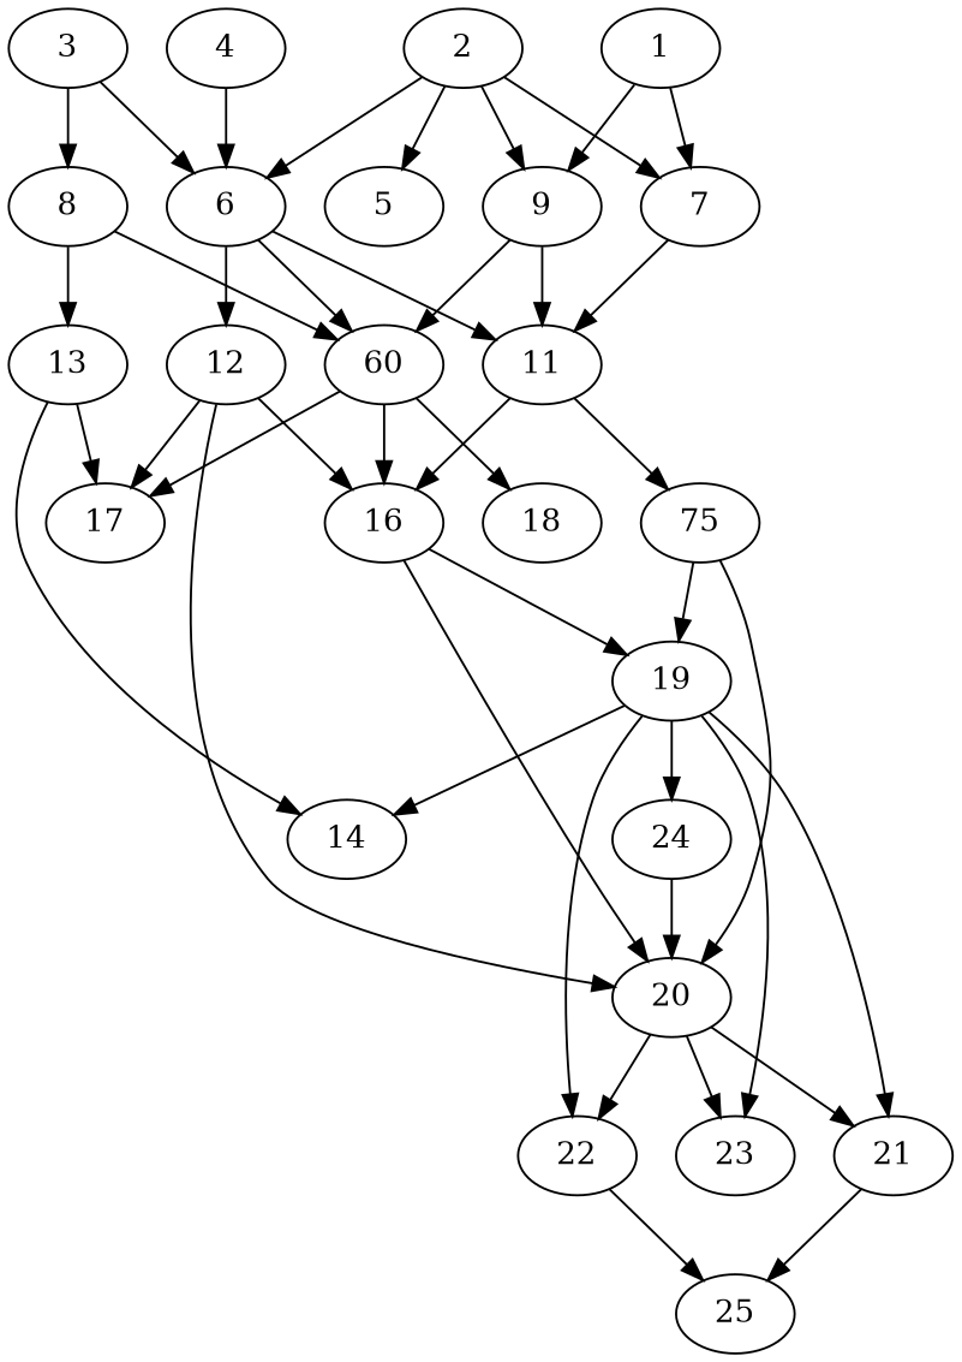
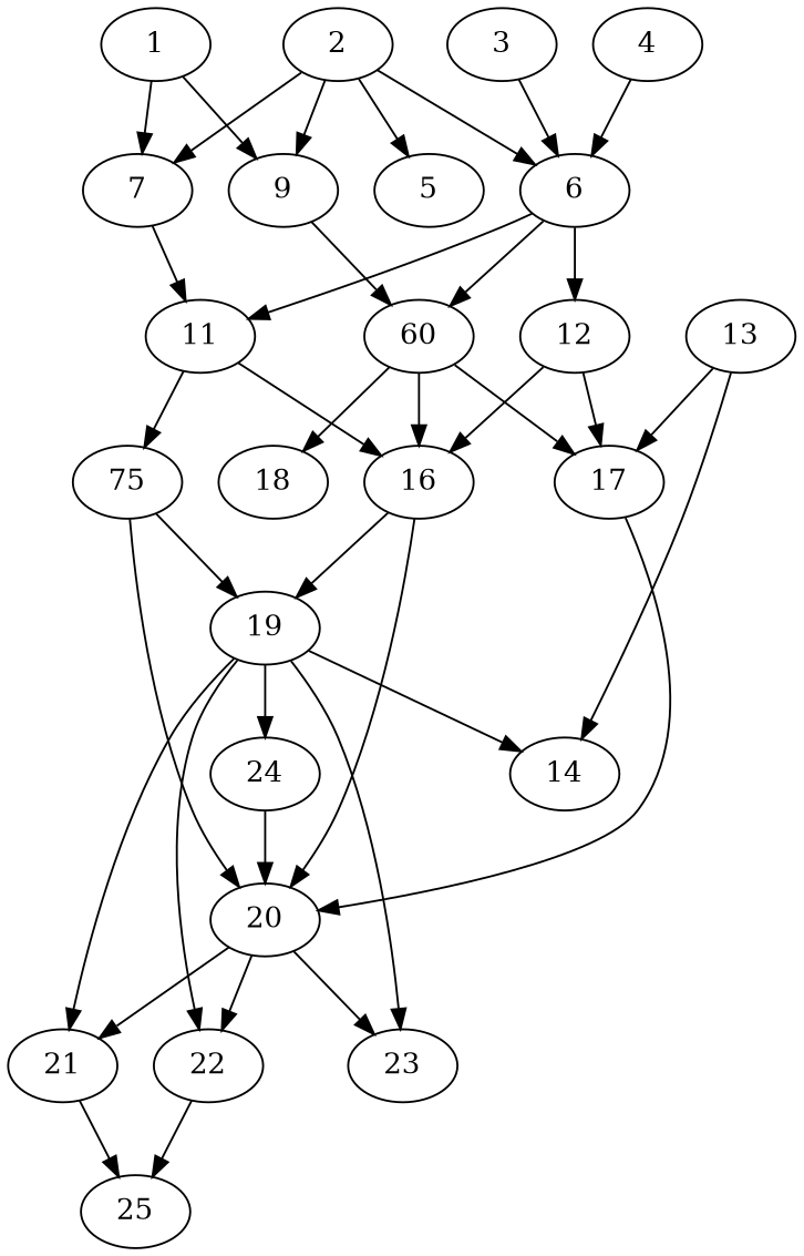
  digraph {
    node [alpha=0.02]
    1 [expect_size=16803840]
    7 [alpha=0.16 expect_size=14830592]
    9 [alpha=0.10 expect_size=40826880]
    11 [alpha=0.06 expect_size=12425216]
    n5 [expect_size=36920320 label=60]
    16 [expect_size=21240832]
    n7 [alpha=0.14 expect_size=37680128 label=75]
    17 [alpha=0.14 expect_size=12991488]
    18 [alpha=0.04 expect_size=50828288]
    2 [alpha=0.19 expect_size=31236096]
    5 [alpha=0.13 expect_size=28418048]
    6 [alpha=0.17 expect_size=41879552]
    12 [alpha=0.11 expect_size=17391616]
    3 [alpha=0.16 expect_size=44004352]
-   8 [alpha=0.15 expect_size=16033792]
    13 [alpha=0.13 expect_size=16035840]
    14 [alpha=0.15 expect_size=5646336]
    4 [alpha=0.14 expect_size=20954112]
    19 [alpha=0.13 expect_size=39853056]
    20 [alpha=0.04 expect_size=15494144]
    21 [alpha=0.00 expect_size=20493312]
    22 [alpha=0.07 expect_size=35152896]
    23 [alpha=0.11 expect_size=14167040]
    24 [alpha=0.01 expect_size=44121088]
    25 [alpha=0.00 expect_size=32860160]
    1 -> 7
    1 -> 9
    7 -> 11
-   9 -> 11
    9 -> n5
    11 -> 16
    11 -> n7
    n5 -> 16
    n5 -> 17
    n5 -> 18
    16 -> 19
    16 -> 20
    n7 -> 19
    n7 -> 20
-   12 -> 20
+   17 -> 20
    2 -> 7
    2 -> 9
    2 -> 5
    2 -> 6
    6 -> 11
    6 -> n5
    6 -> 12
    12 -> 16
    12 -> 17
    3 -> 6
-   3 -> 8
-   8 -> n5
-   8 -> 13
    13 -> 17
    13 -> 14
    4 -> 6
    19 -> 14
    19 -> 21
    19 -> 22
    19 -> 23
    19 -> 24
    20 -> 21
    20 -> 22
    20 -> 23
    21 -> 25
    22 -> 25
    24 -> 20
  }
